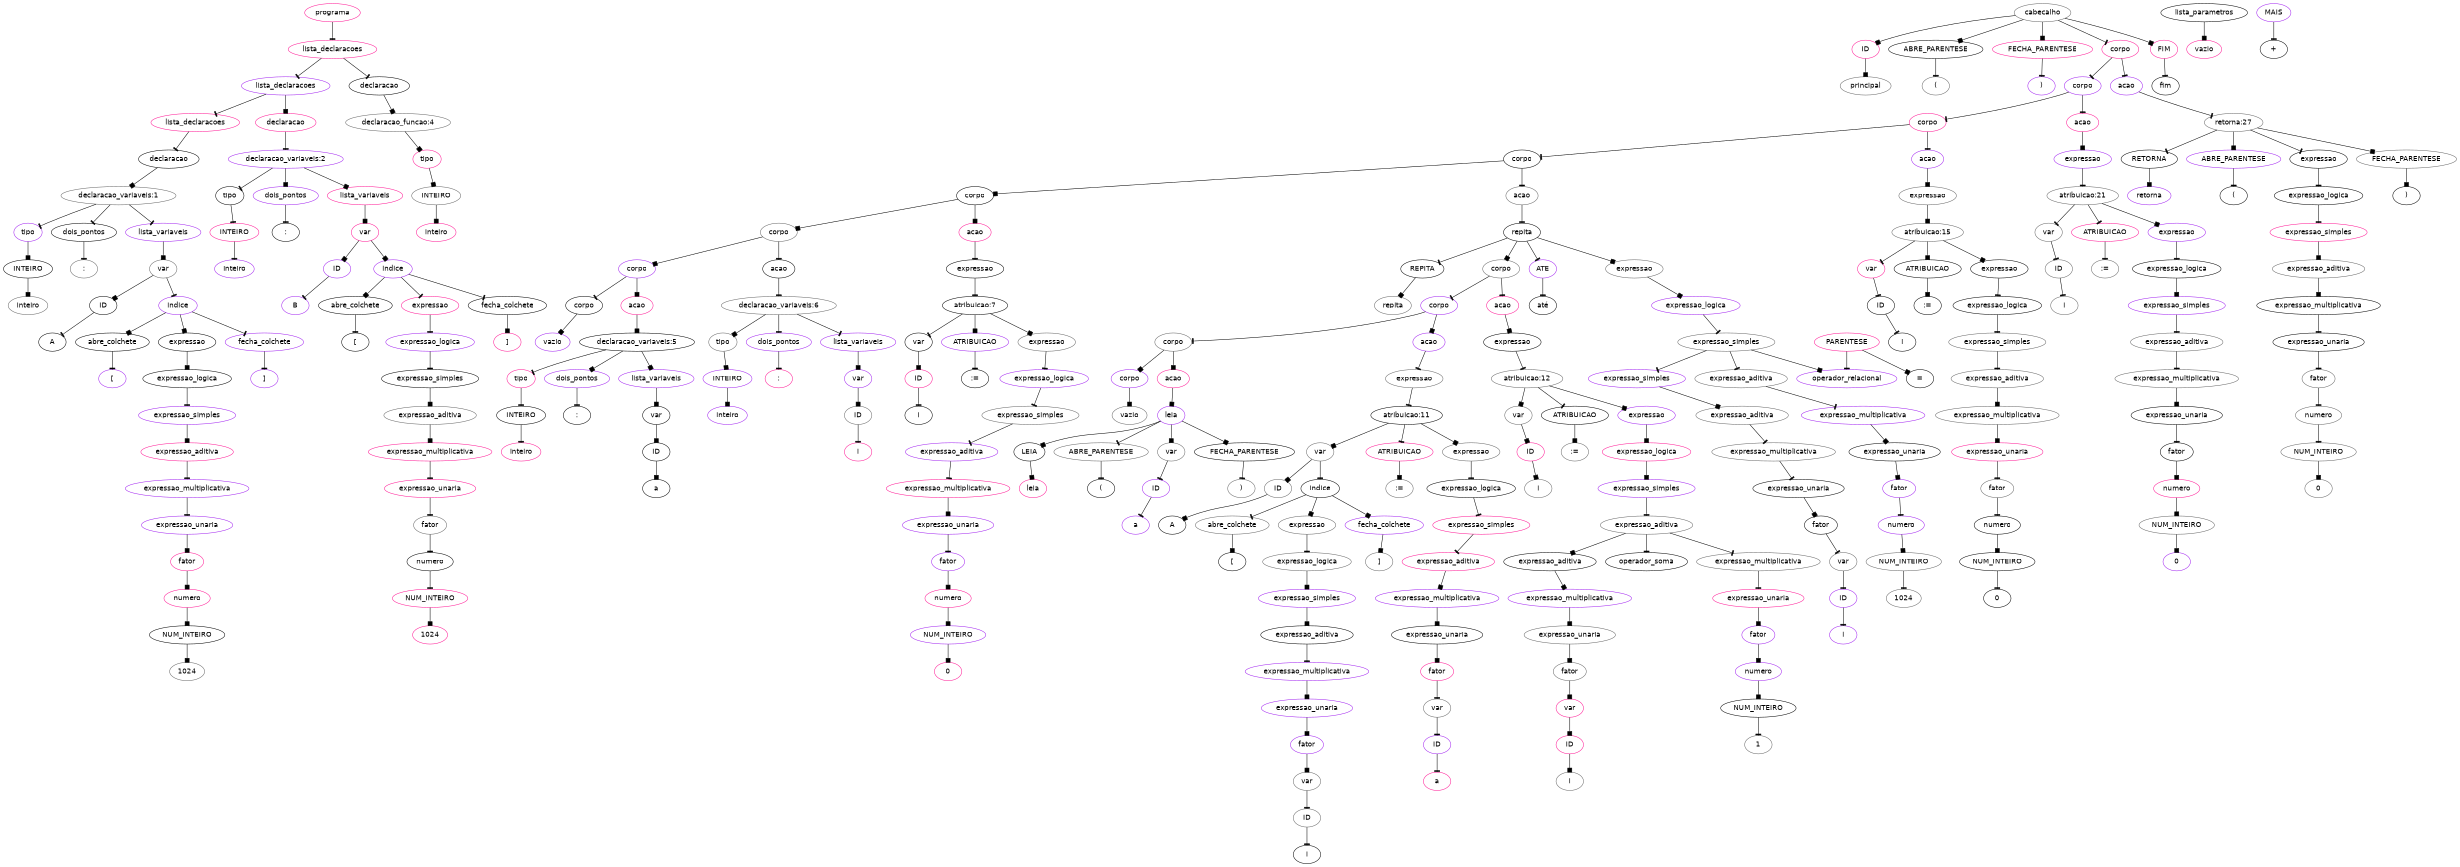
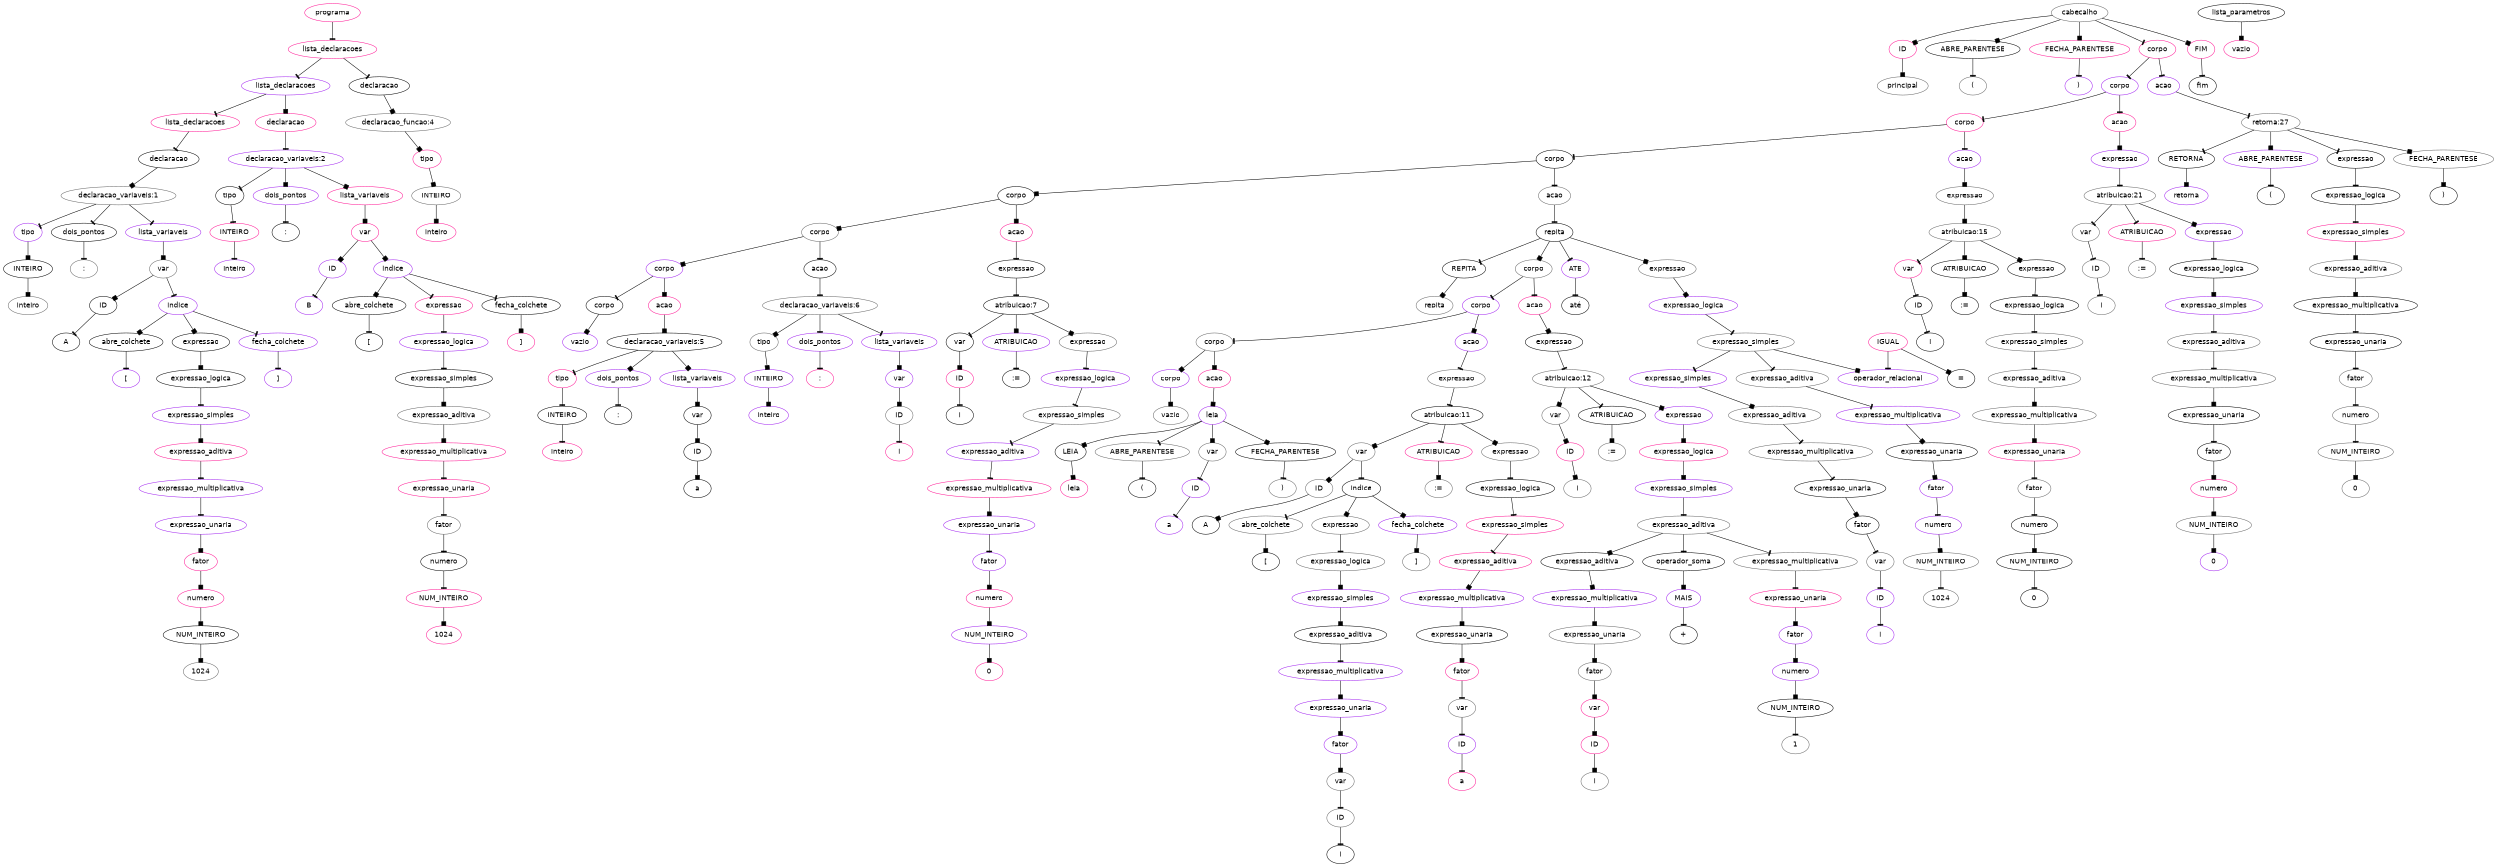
  digraph {
    fontname="DejaVu Sans"
    node [color=black fontname="DejaVu Sans"]
    edge [arrowhead=tee fontname="DejaVu Sans"]
    n1 [color=deeppink label=programa]
    n2 [color=deeppink label=lista_declaracoes]
    n3 [color=purple label=lista_declaracoes]
    n4 [label=declaracao]
    n5 [color=deeppink label=lista_declaracoes]
    n6 [color=deeppink label=declaracao]
    n7 [color=gray40 label="declaracao_funcao:4"]
    n8 [label=declaracao]
    n9 [color=purple label="declaracao_variaveis:2"]
    n10 [color=gray40 label="declaracao_variaveis:1"]
    n11 [color=purple label=tipo]
    n12 [label=dois_pontos]
    n13 [color=purple label=lista_variaveis]
    n14 [label=INTEIRO]
    n15 [color=gray40 label=":"]
    n16 [color=gray40 label=var]
    n17 [color=gray40 label=inteiro]
    n18 [label=ID]
    n19 [color=purple label=indice]
    n20 [label=A]
    n21 [label=abre_colchete]
    n22 [label=expressao]
    n23 [color=purple label=fecha_colchete]
    n24 [color=purple label="["]
    n25 [label=expressao_logica]
    n26 [color=purple label="]"]
    n27 [color=purple label=expressao_simples]
    n28 [color=deeppink label=expressao_aditiva]
    n29 [color=purple label=expressao_multiplicativa]
    n30 [color=purple label=expressao_unaria]
    n31 [color=deeppink label=fator]
    n32 [color=deeppink label=numero]
    n33 [label=NUM_INTEIRO]
    n34 [color=gray40 label=1024]
    n35 [label=tipo]
    n36 [color=purple label=dois_pontos]
    n37 [color=deeppink label=lista_variaveis]
    n38 [color=deeppink label=INTEIRO]
    n39 [label=":"]
    n40 [color=deeppink label=var]
    n41 [color=purple label=inteiro]
    n42 [color=purple label=ID]
    n43 [color=purple label=indice]
    n44 [color=purple label=B]
    n45 [label=abre_colchete]
    n46 [color=deeppink label=expressao]
    n47 [label=fecha_colchete]
    n48 [label="["]
    n49 [color=purple label=expressao_logica]
    n50 [color=deeppink label="]"]
    n51 [label=expressao_simples]
    n52 [color=gray40 label=expressao_aditiva]
    n53 [color=deeppink label=expressao_multiplicativa]
    n54 [color=deeppink label=expressao_unaria]
    n55 [color=gray40 label=fator]
    n56 [label=numero]
    n57 [color=deeppink label=NUM_INTEIRO]
    n58 [color=deeppink label=1024]
    n59 [color=deeppink label=tipo]
    n60 [color=gray40 label=INTEIRO]
    n61 [color=gray40 label=cabecalho]
    n62 [color=deeppink label=ID]
    n63 [label=ABRE_PARENTESE]
    n64 [color=deeppink label=FECHA_PARENTESE]
    n65 [color=deeppink label=corpo]
    n66 [color=deeppink label=FIM]
    n67 [color=deeppink label=inteiro]
    n68 [color=gray40 label=principal]
    n69 [color=gray40 label="("]
    n70 [label=lista_parametros]
    n71 [color=deeppink label=vazio]
    n72 [color=purple label=")"]
    n73 [color=purple label=corpo]
    n74 [color=purple label=acao]
    n75 [label=fim]
    n76 [color=deeppink label=corpo]
    n77 [color=deeppink label=acao]
    n78 [color=gray40 label="retorna:27"]
    n79 [label=corpo]
    n80 [color=purple label=acao]
    n81 [color=purple label=expressao]
    n82 [label=corpo]
    n83 [color=gray40 label=acao]
    n84 [color=gray40 label=expressao]
    n85 [color=gray40 label=corpo]
    n86 [color=deeppink label=acao]
    n87 [label=repita]
    n88 [color=purple label=corpo]
    n89 [label=acao]
    n90 [label=expressao]
    n91 [label=corpo]
    n92 [color=deeppink label=acao]
    n93 [color=gray40 label="declaracao_variaveis:6"]
    n94 [color=purple label=vazio]
    n95 [label="declaracao_variaveis:5"]
    n96 [color=deeppink label=tipo]
    n97 [color=purple label=dois_pontos]
    n98 [color=purple label=lista_variaveis]
    n99 [label=INTEIRO]
    n100 [label=":"]
    n101 [label=var]
    n102 [color=deeppink label=inteiro]
    n103 [label=ID]
    n104 [label=a]
    n105 [color=gray40 label=tipo]
    n106 [color=purple label=dois_pontos]
    n107 [color=purple label=lista_variaveis]
    n108 [color=purple label=INTEIRO]
    n109 [color=deeppink label=":"]
    n110 [color=purple label=var]
    n111 [color=purple label=inteiro]
    n112 [color=gray40 label=ID]
    n113 [color=deeppink label=i]
    n114 [label="atribuicao:7"]
    n115 [label=var]
    n116 [color=purple label=ATRIBUICAO]
    n117 [color=gray40 label=expressao]
    n118 [color=deeppink label=ID]
    n119 [label=":="]
    n120 [color=purple label=expressao_logica]
    n121 [label=i]
    n122 [color=gray40 label=expressao_simples]
    n123 [color=purple label=expressao_aditiva]
    n124 [color=deeppink label=expressao_multiplicativa]
    n125 [color=purple label=expressao_unaria]
    n126 [color=purple label=fator]
    n127 [color=deeppink label=numero]
    n128 [color=purple label=NUM_INTEIRO]
    n129 [color=deeppink label=0]
    n130 [label=REPITA]
    n131 [color=gray40 label=corpo]
    n132 [color=purple label=ATE]
    n133 [color=gray40 label=expressao]
    n134 [color=gray40 label=repita]
    n135 [color=purple label=corpo]
    n136 [color=deeppink label=acao]
    n137 [label="até"]
    n138 [color=purple label=expressao_logica]
    n139 [color=gray40 label=corpo]
    n140 [color=purple label=acao]
    n141 [label=expressao]
    n142 [color=purple label=corpo]
    n143 [color=deeppink label=acao]
    n144 [color=gray40 label=expressao]
    n145 [color=gray40 label=vazio]
    n146 [color=purple label=leia]
    n147 [label=LEIA]
    n148 [color=gray40 label=ABRE_PARENTESE]
    n149 [color=gray40 label=var]
    n150 [label=FECHA_PARENTESE]
    n151 [color=deeppink label=leia]
    n152 [label="("]
    n153 [color=purple label=ID]
    n154 [color=gray40 label=")"]
    n155 [color=purple label=a]
    n156 [label="atribuicao:11"]
    n157 [color=gray40 label=var]
    n158 [color=deeppink label=ATRIBUICAO]
    n159 [color=gray40 label=expressao]
    n160 [color=gray40 label=ID]
    n161 [label=indice]
    n162 [color=gray40 label=":="]
    n163 [label=expressao_logica]
    n164 [label=A]
    n165 [color=gray40 label=abre_colchete]
    n166 [color=gray40 label=expressao]
    n167 [color=purple label=fecha_colchete]
    n168 [label="["]
    n169 [color=gray40 label=expressao_logica]
    n170 [color=gray40 label="]"]
    n171 [color=purple label=expressao_simples]
    n172 [label=expressao_aditiva]
    n173 [color=purple label=expressao_multiplicativa]
    n174 [color=purple label=expressao_unaria]
    n175 [color=purple label=fator]
    n176 [color=gray40 label=var]
    n177 [color=gray40 label=ID]
    n178 [label=i]
    n179 [color=deeppink label=expressao_simples]
    n180 [color=deeppink label=expressao_aditiva]
    n181 [color=purple label=expressao_multiplicativa]
    n182 [label=expressao_unaria]
    n183 [color=deeppink label=fator]
    n184 [color=gray40 label=var]
    n185 [color=purple label=ID]
    n186 [color=deeppink label=a]
    n187 [color=gray40 label="atribuicao:12"]
    n188 [color=gray40 label=var]
    n189 [label=ATRIBUICAO]
    n190 [color=purple label=expressao]
    n191 [color=deeppink label=ID]
    n192 [color=gray40 label=":="]
    n193 [color=deeppink label=expressao_logica]
    n194 [color=gray40 label=i]
    n195 [color=purple label=expressao_simples]
    n196 [color=gray40 label=expressao_aditiva]
    n197 [label=expressao_aditiva]
    n198 [label=operador_soma]
    n199 [color=gray40 label=expressao_multiplicativa]
    n200 [color=purple label=expressao_multiplicativa]
    n201 [color=purple label=MAIS]
    n202 [color=deeppink label=expressao_unaria]
    n203 [color=gray40 label=expressao_unaria]
    n204 [color=gray40 label=fator]
    n205 [color=deeppink label=var]
    n206 [color=deeppink label=ID]
    n207 [color=gray40 label=i]
    n208 [label="+"]
    n209 [color=purple label=fator]
    n210 [color=purple label=numero]
    n211 [label=NUM_INTEIRO]
    n212 [color=gray40 label=1]
    n213 [color=gray40 label=expressao_simples]
    n214 [color=purple label=expressao_simples]
    n215 [color=purple label=operador_relacional]
    n216 [color=gray40 label=expressao_aditiva]
    n217 [color=gray40 label=expressao_aditiva]
    n218 [color=purple label=expressao_multiplicativa]
    n219 [color=gray40 label=expressao_multiplicativa]
    n220 [label=expressao_unaria]
    n221 [label=fator]
    n222 [color=gray40 label=var]
    n223 [color=purple label=ID]
    n224 [color=purple label=i]
-   n225 [color=deeppink label=PARENTESE]
+   n225 [color=deeppink label=IGUAL]
    n226 [label="="]
    n227 [label=expressao_unaria]
    n228 [color=purple label=fator]
    n229 [color=purple label=numero]
    n230 [color=gray40 label=NUM_INTEIRO]
    n231 [color=gray40 label=1024]
    n232 [color=gray40 label="atribuicao:15"]
    n233 [color=deeppink label=var]
    n234 [label=ATRIBUICAO]
    n235 [label=expressao]
    n236 [label=ID]
    n237 [label=":="]
    n238 [label=expressao_logica]
    n239 [label=i]
    n240 [color=gray40 label=expressao_simples]
    n241 [color=gray40 label=expressao_aditiva]
    n242 [color=gray40 label=expressao_multiplicativa]
    n243 [color=deeppink label=expressao_unaria]
    n244 [color=gray40 label=fator]
    n245 [label=numero]
    n246 [label=NUM_INTEIRO]
    n247 [label=0]
    n248 [color=gray40 label="atribuicao:21"]
    n249 [color=gray40 label=var]
    n250 [color=deeppink label=ATRIBUICAO]
    n251 [color=purple label=expressao]
    n252 [color=gray40 label=ID]
    n253 [color=gray40 label=":="]
    n254 [label=expressao_logica]
    n255 [color=gray40 label=i]
    n256 [color=purple label=expressao_simples]
    n257 [color=gray40 label=expressao_aditiva]
    n258 [color=gray40 label=expressao_multiplicativa]
    n259 [label=expressao_unaria]
    n260 [label=fator]
    n261 [color=deeppink label=numero]
    n262 [color=gray40 label=NUM_INTEIRO]
    n263 [color=purple label=0]
    n264 [label=RETORNA]
    n265 [color=purple label=ABRE_PARENTESE]
    n266 [label=expressao]
    n267 [color=gray40 label=FECHA_PARENTESE]
    n268 [color=purple label=retorna]
    n269 [label="("]
    n270 [label=expressao_logica]
    n271 [label=")"]
    n272 [color=deeppink label=expressao_simples]
    n273 [color=gray40 label=expressao_aditiva]
    n274 [label=expressao_multiplicativa]
    n275 [label=expressao_unaria]
    n276 [color=gray40 label=fator]
    n277 [color=gray40 label=numero]
    n278 [color=gray40 label=NUM_INTEIRO]
    n279 [color=gray40 label=0]
    n1 -> n2
    n2 -> n3
    n2 -> n4
    n3 -> n5
    n3 -> n6 [arrowhead=box]
    n4 -> n7 [arrowhead=box]
    n5 -> n8
    n6 -> n9
    n7 -> n59 [arrowhead=box]
    n8 -> n10 [arrowhead=box]
    n9 -> n35
    n9 -> n36 [arrowhead=box]
    n9 -> n37 [arrowhead=box]
    n10 -> n11
    n10 -> n12
    n10 -> n13
    n11 -> n14 [arrowhead=box]
    n12 -> n15
    n13 -> n16 [arrowhead=box]
    n14 -> n17 [arrowhead=box]
    n16 -> n18 [arrowhead=box]
    n16 -> n19
    n18 -> n20
    n19 -> n21 [arrowhead=box]
    n19 -> n22 [arrowhead=box]
    n19 -> n23
    n21 -> n24
    n22 -> n25 [arrowhead=box]
    n23 -> n26
    n25 -> n27
    n27 -> n28 [arrowhead=box]
    n28 -> n29
    n29 -> n30
    n30 -> n31 [arrowhead=box]
    n31 -> n32 [arrowhead=box]
    n32 -> n33 [arrowhead=box]
    n33 -> n34 [arrowhead=box]
    n35 -> n38
    n36 -> n39
    n37 -> n40 [arrowhead=box]
    n38 -> n41
    n40 -> n42 [arrowhead=box]
    n40 -> n43 [arrowhead=box]
    n42 -> n44
    n43 -> n45 [arrowhead=box]
    n43 -> n46
    n43 -> n47
    n45 -> n48
    n46 -> n49
    n47 -> n50 [arrowhead=box]
    n49 -> n51
    n51 -> n52 [arrowhead=box]
    n52 -> n53 [arrowhead=box]
    n53 -> n54
    n54 -> n55
    n55 -> n56
    n56 -> n57
    n57 -> n58 [arrowhead=box]
    n59 -> n60 [arrowhead=box]
    n60 -> n67 [arrowhead=box]
    n61 -> n62 [arrowhead=box]
    n61 -> n63 [arrowhead=box]
    n61 -> n64 [arrowhead=box]
    n61 -> n65
    n61 -> n66 [arrowhead=box]
    n62 -> n68 [arrowhead=box]
    n63 -> n69
    n64 -> n72
    n65 -> n73
    n65 -> n74
    n66 -> n75
    n70 -> n71 [arrowhead=box]
    n73 -> n76
    n73 -> n77
    n74 -> n78
    n76 -> n79
    n76 -> n80
    n77 -> n81 [arrowhead=box]
    n78 -> n264
    n78 -> n265 [arrowhead=box]
    n78 -> n266
    n78 -> n267 [arrowhead=box]
    n79 -> n82 [arrowhead=box]
    n79 -> n83
    n80 -> n84 [arrowhead=box]
    n81 -> n248
    n82 -> n85 [arrowhead=box]
    n82 -> n86 [arrowhead=box]
    n83 -> n87
    n84 -> n232 [arrowhead=box]
    n85 -> n88 [arrowhead=box]
    n85 -> n89
    n86 -> n90
    n87 -> n130
    n87 -> n131 [arrowhead=box]
    n87 -> n132
    n87 -> n133 [arrowhead=box]
    n88 -> n91
    n88 -> n92 [arrowhead=box]
    n89 -> n93
    n90 -> n114
    n91 -> n94 [arrowhead=box]
    n92 -> n95 [arrowhead=box]
    n93 -> n105 [arrowhead=box]
    n93 -> n106
    n93 -> n107
    n95 -> n96
    n95 -> n97 [arrowhead=box]
    n95 -> n98 [arrowhead=box]
    n96 -> n99
    n97 -> n100
    n98 -> n101 [arrowhead=box]
    n99 -> n102
    n101 -> n103 [arrowhead=box]
    n103 -> n104 [arrowhead=box]
    n105 -> n108 [arrowhead=box]
    n106 -> n109
    n107 -> n110 [arrowhead=box]
    n108 -> n111 [arrowhead=box]
    n110 -> n112 [arrowhead=box]
    n112 -> n113
    n114 -> n115
    n114 -> n116 [arrowhead=box]
    n114 -> n117 [arrowhead=box]
    n115 -> n118 [arrowhead=box]
    n116 -> n119
    n117 -> n120
    n118 -> n121
    n120 -> n122
    n122 -> n123
    n123 -> n124
    n124 -> n125 [arrowhead=box]
    n125 -> n126
    n126 -> n127 [arrowhead=box]
    n127 -> n128 [arrowhead=box]
    n128 -> n129 [arrowhead=box]
    n130 -> n134 [arrowhead=box]
    n131 -> n135
    n131 -> n136
    n132 -> n137
    n133 -> n138 [arrowhead=box]
    n135 -> n139
    n135 -> n140 [arrowhead=box]
    n136 -> n141 [arrowhead=box]
    n138 -> n213
    n139 -> n142 [arrowhead=box]
    n139 -> n143 [arrowhead=box]
    n140 -> n144
    n141 -> n187
    n142 -> n145 [arrowhead=box]
    n143 -> n146 [arrowhead=box]
    n144 -> n156
    n146 -> n147 [arrowhead=box]
    n146 -> n148
    n146 -> n149 [arrowhead=box]
    n146 -> n150 [arrowhead=box]
    n147 -> n151 [arrowhead=box]
    n148 -> n152
    n149 -> n153
    n150 -> n154
    n153 -> n155
    n156 -> n157 [arrowhead=box]
    n156 -> n158
    n156 -> n159 [arrowhead=box]
    n157 -> n160 [arrowhead=box]
    n157 -> n161
    n158 -> n162 [arrowhead=box]
    n159 -> n163
    n160 -> n164 [arrowhead=box]
    n161 -> n165
    n161 -> n166 [arrowhead=box]
    n161 -> n167 [arrowhead=box]
    n163 -> n179
    n165 -> n168 [arrowhead=box]
    n166 -> n169
    n167 -> n170 [arrowhead=box]
    n169 -> n171 [arrowhead=box]
    n171 -> n172 [arrowhead=box]
    n172 -> n173
    n173 -> n174 [arrowhead=box]
    n174 -> n175 [arrowhead=box]
    n175 -> n176 [arrowhead=box]
    n176 -> n177
    n177 -> n178
    n179 -> n180
    n180 -> n181 [arrowhead=box]
    n181 -> n182 [arrowhead=box]
    n182 -> n183 [arrowhead=box]
    n183 -> n184
    n184 -> n185
    n185 -> n186
    n187 -> n188 [arrowhead=box]
    n187 -> n189
    n187 -> n190 [arrowhead=box]
    n188 -> n191 [arrowhead=box]
    n189 -> n192 [arrowhead=box]
    n190 -> n193 [arrowhead=box]
    n191 -> n194 [arrowhead=box]
    n193 -> n195 [arrowhead=box]
    n195 -> n196
    n196 -> n197 [arrowhead=box]
    n196 -> n198
    n196 -> n199
    n197 -> n200 [arrowhead=box]
+   n198 -> n201 [arrowhead=box]
    n199 -> n202
    n200 -> n203 [arrowhead=box]
    n201 -> n208
    n202 -> n209 [arrowhead=box]
    n203 -> n204 [arrowhead=box]
    n204 -> n205 [arrowhead=box]
    n205 -> n206 [arrowhead=box]
    n206 -> n207 [arrowhead=box]
    n209 -> n210 [arrowhead=box]
    n210 -> n211 [arrowhead=box]
    n211 -> n212
    n213 -> n214
    n213 -> n215 [arrowhead=box]
    n213 -> n216
    n214 -> n217 [arrowhead=box]
    n216 -> n218
    n217 -> n219
    n218 -> n227 [arrowhead=box]
    n219 -> n220
    n220 -> n221 [arrowhead=box]
    n221 -> n222
    n222 -> n223
    n223 -> n224
    n225 -> n215
    n225 -> n226 [arrowhead=box]
    n227 -> n228 [arrowhead=box]
    n228 -> n229
    n229 -> n230 [arrowhead=box]
    n230 -> n231
    n232 -> n233
    n232 -> n234 [arrowhead=box]
    n232 -> n235 [arrowhead=box]
    n233 -> n236
    n234 -> n237 [arrowhead=box]
    n235 -> n238
    n236 -> n239
    n238 -> n240
    n240 -> n241
    n241 -> n242 [arrowhead=box]
    n242 -> n243 [arrowhead=box]
    n243 -> n244
    n244 -> n245
    n245 -> n246 [arrowhead=box]
    n246 -> n247
    n248 -> n249
    n248 -> n250
    n248 -> n251 [arrowhead=box]
    n249 -> n252
    n250 -> n253
    n251 -> n254
    n252 -> n255
    n254 -> n256 [arrowhead=box]
    n256 -> n257
    n257 -> n258
    n258 -> n259 [arrowhead=box]
    n259 -> n260
    n260 -> n261 [arrowhead=box]
    n261 -> n262 [arrowhead=box]
    n262 -> n263 [arrowhead=box]
    n264 -> n268 [arrowhead=box]
    n265 -> n269
    n266 -> n270
    n267 -> n271 [arrowhead=box]
    n270 -> n272
    n272 -> n273 [arrowhead=box]
    n273 -> n274 [arrowhead=box]
    n274 -> n275
    n275 -> n276
    n276 -> n277
    n277 -> n278
    n278 -> n279 [arrowhead=box]
  }
